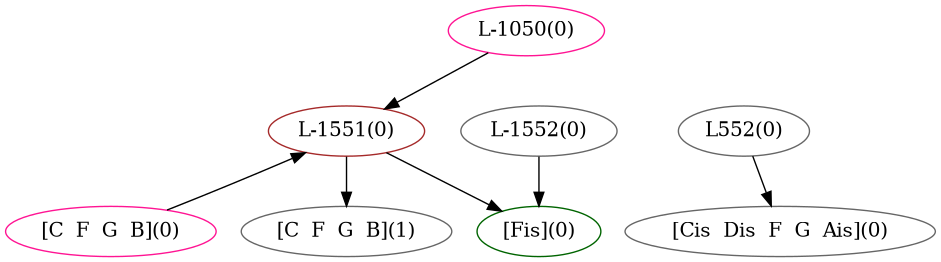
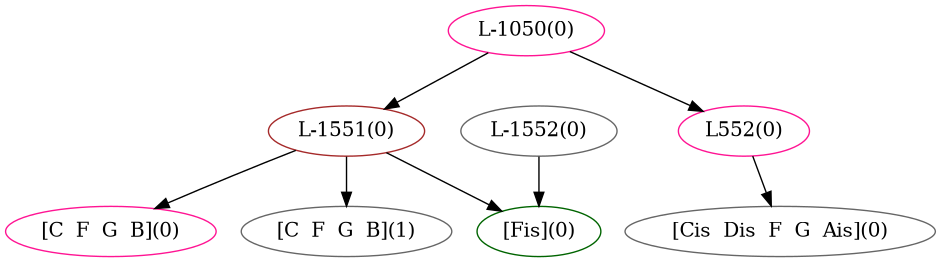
  digraph {
    node [color=gray40]
    n1 [color=deeppink label="L-1050(0)"]
    "L-1551(0)" [color=brown]
-   "L552(0)"
+   "L552(0)" [color=deeppink]
    "L-1552(0)"
    "[Fis](0)" [color=darkgreen]
    "[C  F  G  B](0)" [color=deeppink]
    "[C  F  G  B](1)"
    "[Cis  Dis  F  G  Ais](0)"
    subgraph sub_1 {
      rank=min
      n1
    }
    subgraph sub_2 {
      rank=same
      "L-1551(0)"
      "L552(0)"
    }
    subgraph sub_3 {
      rank=same
      "L-1552(0)"
    }
    subgraph sub_4 {
      rank=max
      "[Fis](0)"
      "[C  F  G  B](0)"
      "[C  F  G  B](1)"
      "[Cis  Dis  F  G  Ais](0)"
    }
    n1 -> "L-1551(0)"
+   n1 -> "L552(0)"
    "L-1551(0)" -> "[Fis](0)"
-   "[C  F  G  B](0)" -> "L-1551(0)"
+   "L-1551(0)" -> "[C  F  G  B](0)"
    "L-1551(0)" -> "[C  F  G  B](1)"
    "L552(0)" -> "[Cis  Dis  F  G  Ais](0)"
    "L-1552(0)" -> "[Fis](0)"
  }
